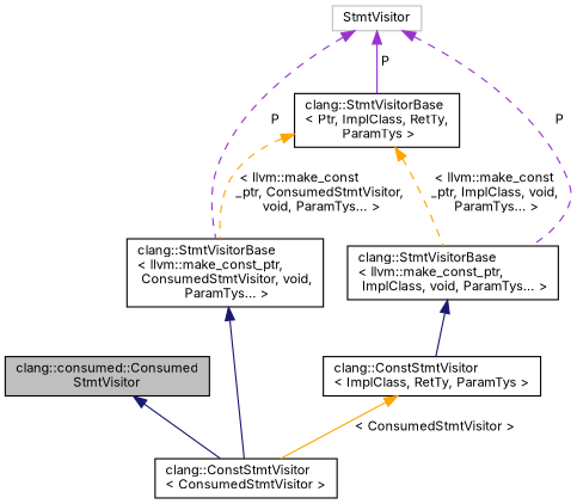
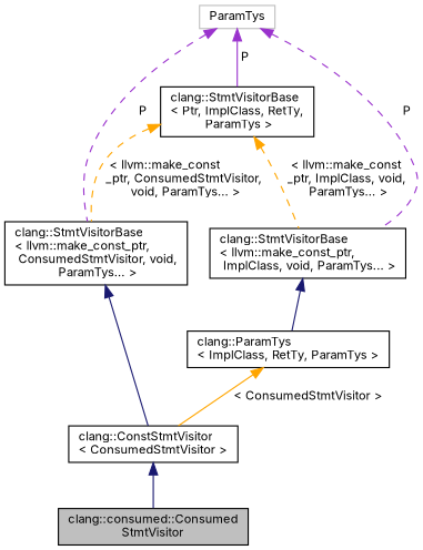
  digraph {
    fontname=Inter
    rankdir=TB
    node [color=black fontname=Inter fontsize=10 shape=record]
    edge [color=midnightblue dir=back fontname=Inter fontsize=10 labelfontname=Helvetica labelfontsize=10 style=solid]
    n1 [fillcolor=grey75 fontcolor=black height=0.2 label="clang::consumed::Consumed\lStmtVisitor" style=filled width=0.4]
    n2 [height=0.2 label="clang::ConstStmtVisitor\l\< ConsumedStmtVisitor \>" width=0.4]
    n3 [height=0.2 label="clang::StmtVisitorBase\l\< llvm::make_const_ptr,\l ConsumedStmtVisitor, void,\l ParamTys... \>" width=0.4]
-   n4 [color=grey75 height=0.2 label=StmtVisitor width=0.4]
+   n4 [color=grey75 height=0.2 label=ParamTys width=0.4]
    n5 [height=0.2 label="clang::StmtVisitorBase\l\< Ptr, ImplClass, RetTy,\l ParamTys \>" width=0.4]
    n6 [height=0.2 label="clang::StmtVisitorBase\l\< llvm::make_const_ptr,\l ImplClass, void, ParamTys... \>" width=0.4]
-   n7 [height=0.2 label="clang::ConstStmtVisitor\l\< ImplClass, RetTy, ParamTys \>" width=0.4]
-   n1 -> n2
+   n7 [height=0.2 label="clang::ParamTys\l\< ImplClass, RetTy, ParamTys \>" width=0.4]
+   n2 -> n1
    n3 -> n2
    n4 -> n3 [color=darkorchid3 label=" P" style=dashed]
    n4 -> n5 [color=darkorchid3 label=" P"]
    n4 -> n6 [color=darkorchid3 label=" P" style=dashed]
    n5 -> n3 [color=orange label=" \< llvm::make_const\l_ptr, ConsumedStmtVisitor,\l void, ParamTys... \>" style=dashed]
    n5 -> n6 [color=orange label=" \< llvm::make_const\l_ptr, ImplClass, void,\l ParamTys... \>" style=dashed]
    n6 -> n7
    n7 -> n2 [color=orange label=" \< ConsumedStmtVisitor \>"]
  }
